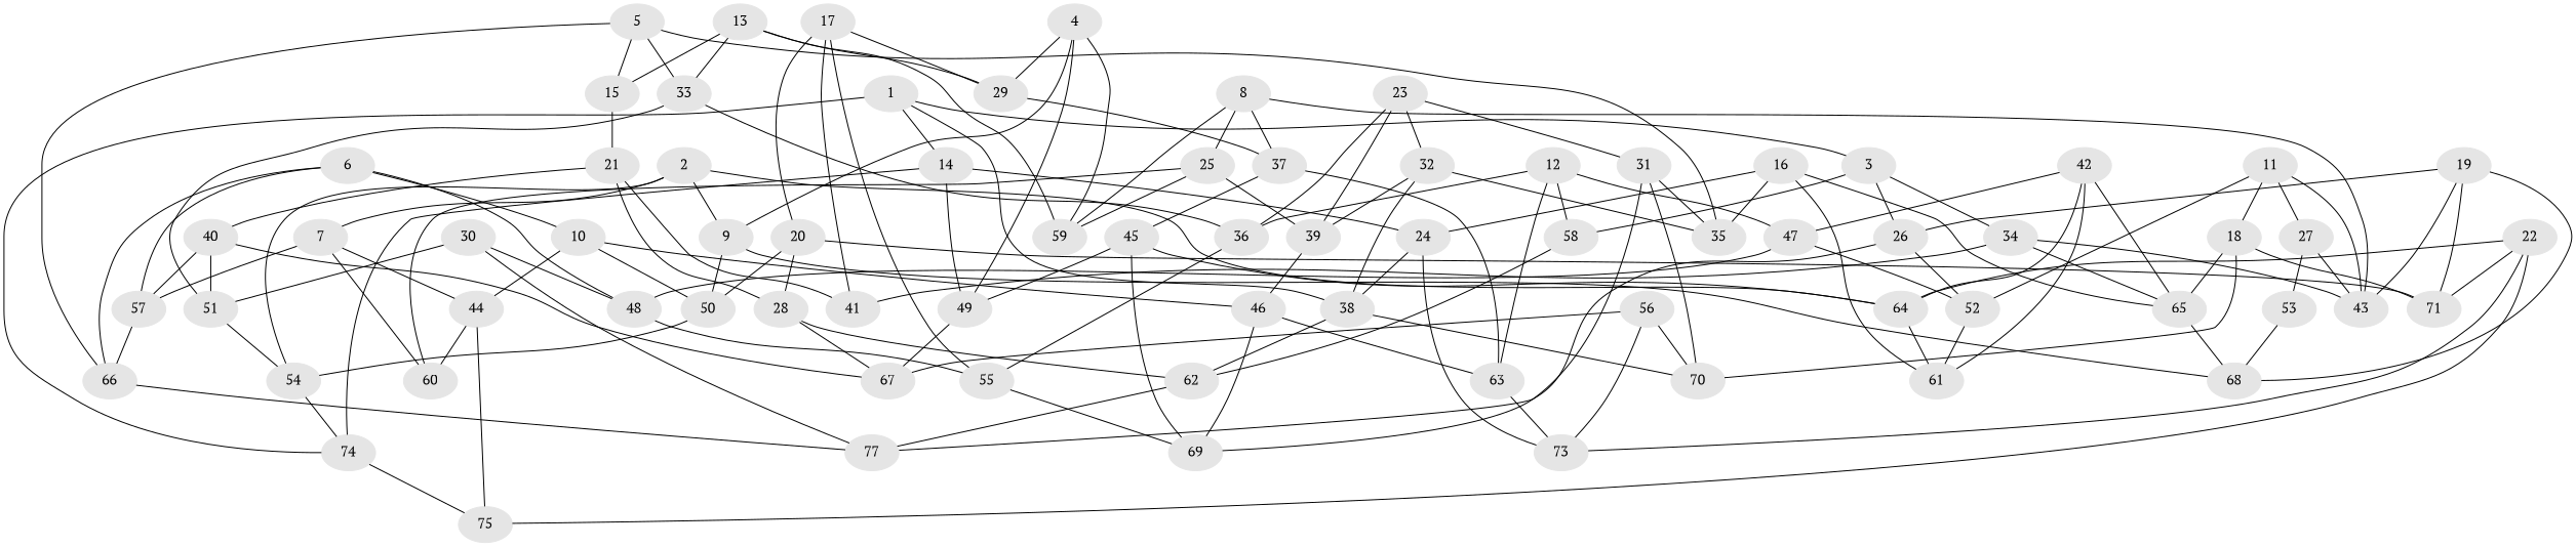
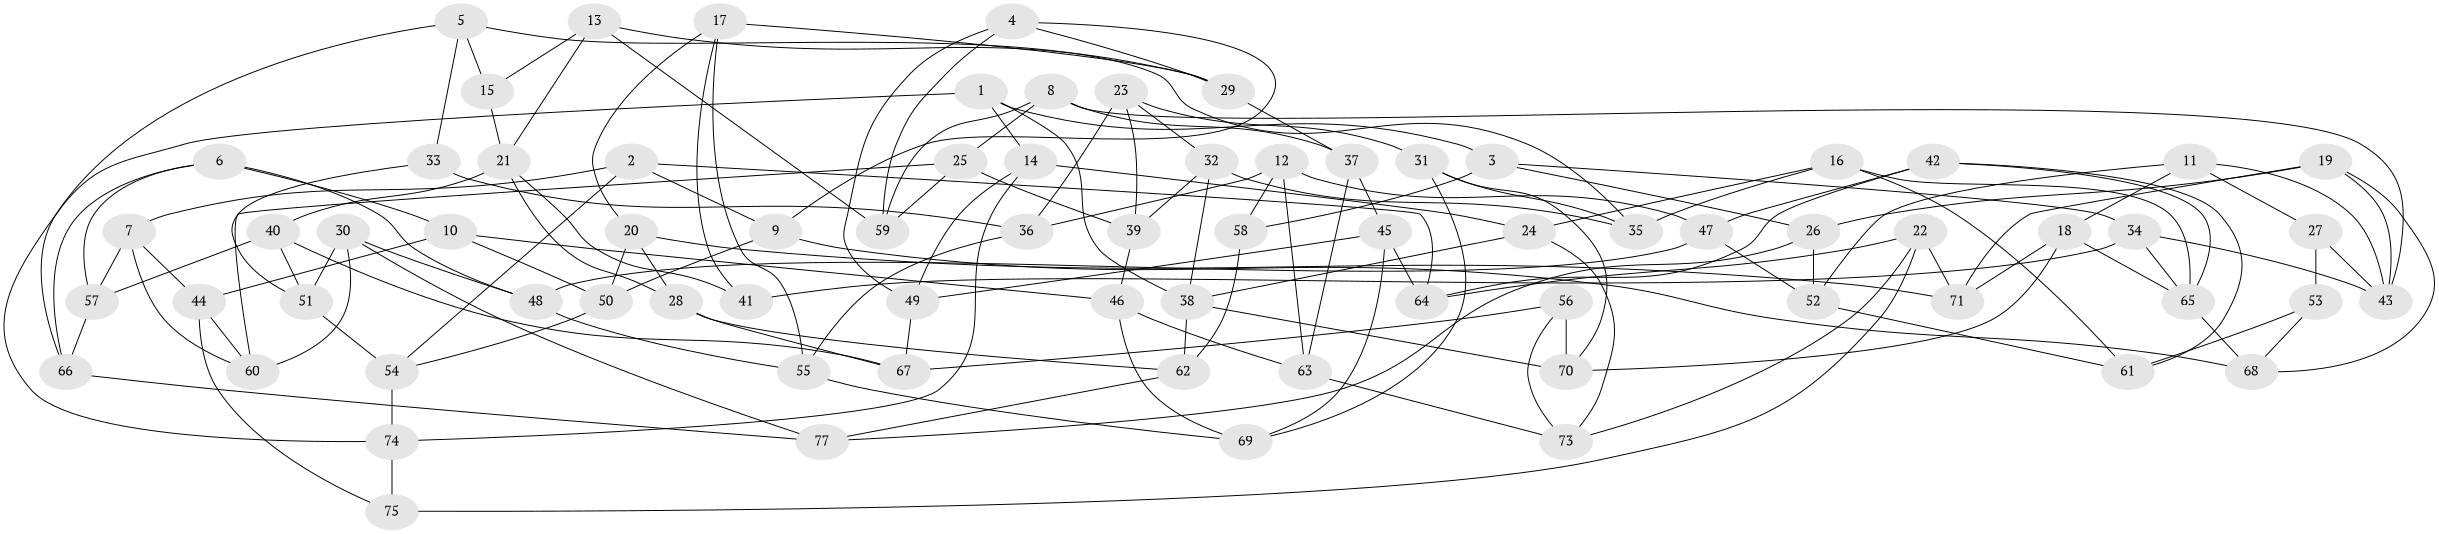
  graph {
    fontname="PT Serif"
    node [color=gray90 fontname="PT Serif" style=filled]
    edge [fontname="PT Serif"]
    1
    3
    14
    74
    38
    26
    34
    58
    49
    24
    56
    70
    73
    67
    75
    2
    7
    9
    54
    64
    57
    44
    60
    50
    68
    52
    n27 [label=77]
    43
    65
    41
    62
    4
    29
    59
    37
    5
    15
    33
    35
    66
    21
    36
    51
    6
    10
    48
    46
    55
    8
    25
    39
    63
    45
    69
    11
    18
    27
    71
    53
    61
    12
    47
    13
    28
    40
    16
    17
    20
    19
    22
    23
    31
    32
    30
    42
    1 -- 3
    1 -- 14
    1 -- 74
    1 -- 38
    3 -- 26
    3 -- 34
    3 -- 58
    14 -- 74
    14 -- 49
    14 -- 24
    74 -- 75
    38 -- 70
    38 -- 62
    26 -- 52
    26 -- n27
    34 -- 43
    34 -- 65
    34 -- 41
    58 -- 62
    49 -- 67
    24 -- 38
    24 -- 73
    56 -- 70
    56 -- 73
    56 -- 67
    2 -- 7
    2 -- 9
    2 -- 54
    2 -- 64
    7 -- 57
    7 -- 44
    7 -- 60
    9 -- 50
    9 -- 68
    54 -- 74
    57 -- 66
    44 -- 75
    44 -- 60
    50 -- 54
    52 -- 61
    65 -- 68
    62 -- n27
    4 -- 49
    4 -- 9
    4 -- 29
    4 -- 59
    29 -- 37
    37 -- 63
    37 -- 45
    5 -- 15
    5 -- 33
    5 -- 35
    5 -- 66
    15 -- 21
    33 -- 36
    33 -- 51
    66 -- n27
    21 -- 41
    21 -- 28
    21 -- 40
    36 -- 55
    51 -- 54
    6 -- 57
    6 -- 66
    6 -- 10
    6 -- 48
    10 -- 44
    10 -- 50
    10 -- 46
    48 -- 55
    46 -- 63
    46 -- 69
    55 -- 69
    8 -- 43
    8 -- 59
    8 -- 37
    8 -- 25
    25 -- 60
    25 -- 59
    25 -- 39
    39 -- 46
    63 -- 73
    45 -- 49
    45 -- 64
    45 -- 69
    11 -- 52
    11 -- 43
    11 -- 18
    11 -- 27
    18 -- 70
    18 -- 65
    18 -- 71
    27 -- 43
    27 -- 53
    53 -- 68
-   64 -- 61
+   53 -- 61
    12 -- 58
    12 -- 36
    12 -- 63
    12 -- 47
    47 -- 52
    47 -- 48
    13 -- 29
    13 -- 59
    13 -- 15
-   13 -- 33
+   13 -- 21
    28 -- 67
    28 -- 62
    40 -- 67
    40 -- 57
    40 -- 51
    16 -- 24
    16 -- 65
    16 -- 35
    16 -- 61
    17 -- 41
    17 -- 29
    17 -- 55
    17 -- 20
    20 -- 50
    20 -- 71
    20 -- 28
    19 -- 26
    19 -- 68
    19 -- 43
    19 -- 71
    22 -- 73
    22 -- 75
    22 -- 64
    22 -- 71
    23 -- 36
    23 -- 39
    23 -- 31
    23 -- 32
    31 -- 70
    31 -- 35
    31 -- 69
    32 -- 38
    32 -- 35
    32 -- 39
+   30 -- 60
    30 -- n27
    30 -- 51
    30 -- 48
    42 -- 64
    42 -- 65
    42 -- 61
    42 -- 47
  }
